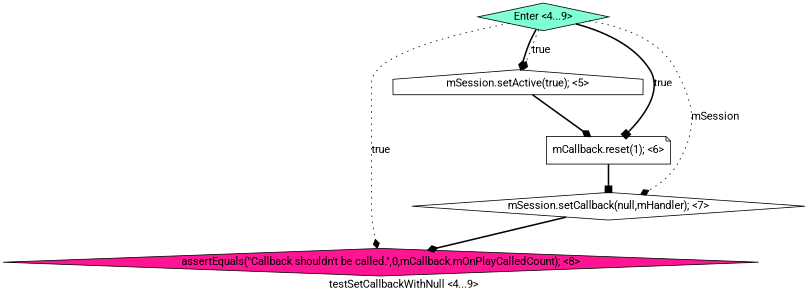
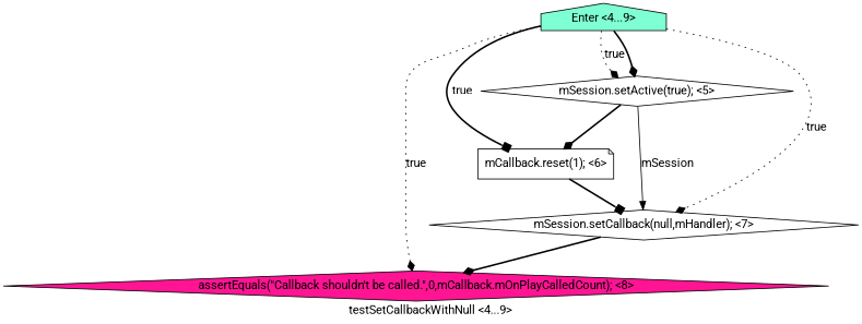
  digraph {
    fontname=Roboto
    label="testSetCallbackWithNull <4...9>"
    node [fillcolor=white fontname=Roboto shape=diamond style=filled]
    edge [arrowhead=diamond fontname=Roboto style=bold]
    n1 [fillcolor=deeppink label="assertEquals(\"Callback shouldn't be called.\",0,mCallback.mOnPlayCalledCount); <8>"]
-   n2 [fillcolor=aquamarine label="Enter <4...9>"]
+   n2 [fillcolor=aquamarine label="Enter <4...9>" shape=house]
    n3 [label="mCallback.reset(1); <6>" shape=note]
    n4 [label="mSession.setCallback(null,mHandler); <7>"]
-   n5 [label="mSession.setActive(true); <5>" shape=house]
+   n5 [label="mSession.setActive(true); <5>"]
    n2 -> n1 [label=true style=dotted]
    n2 -> n3 [arrowhead=box label=true]
-   n2 -> n4 [label=mSession style=dotted]
+   n2 -> n4 [label=true style=dotted]
    n2 -> n5 [label=true style=dotted]
    n2 -> n5
    n3 -> n4 [arrowhead=box]
    n4 -> n1
    n5 -> n3
+   n5 -> n4 [arrowhead=normal label=mSession style=solid]
  }
